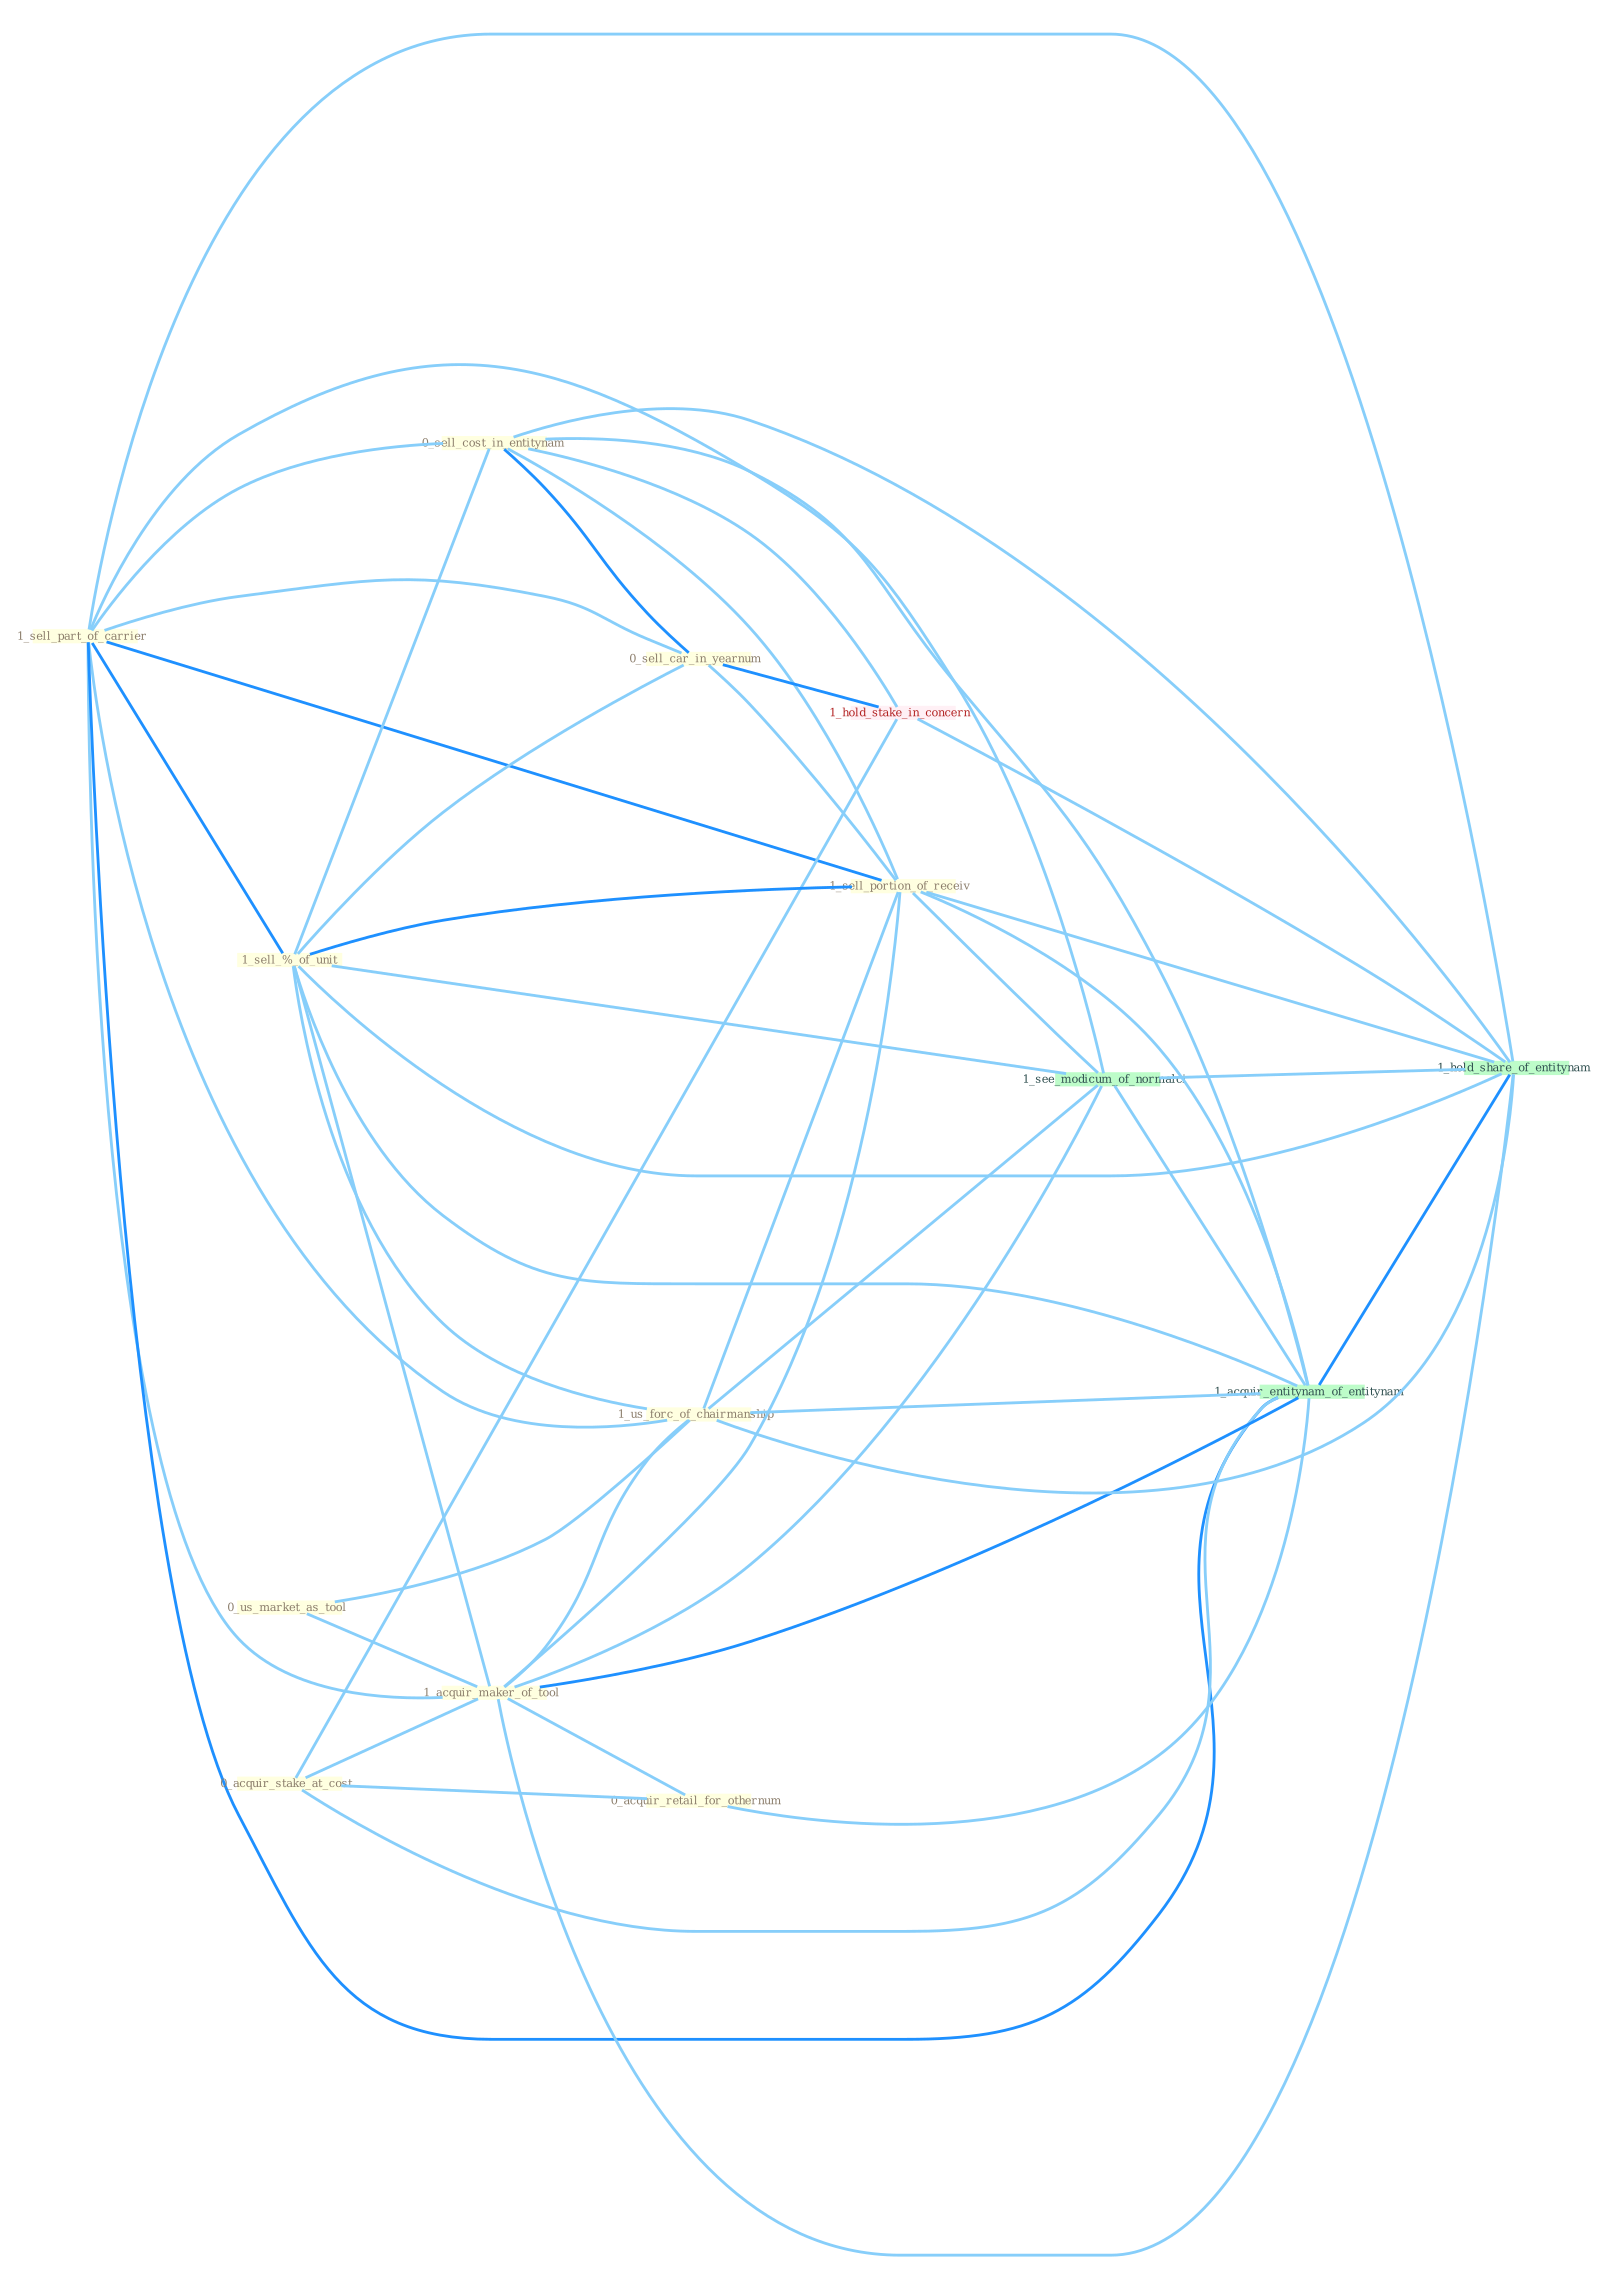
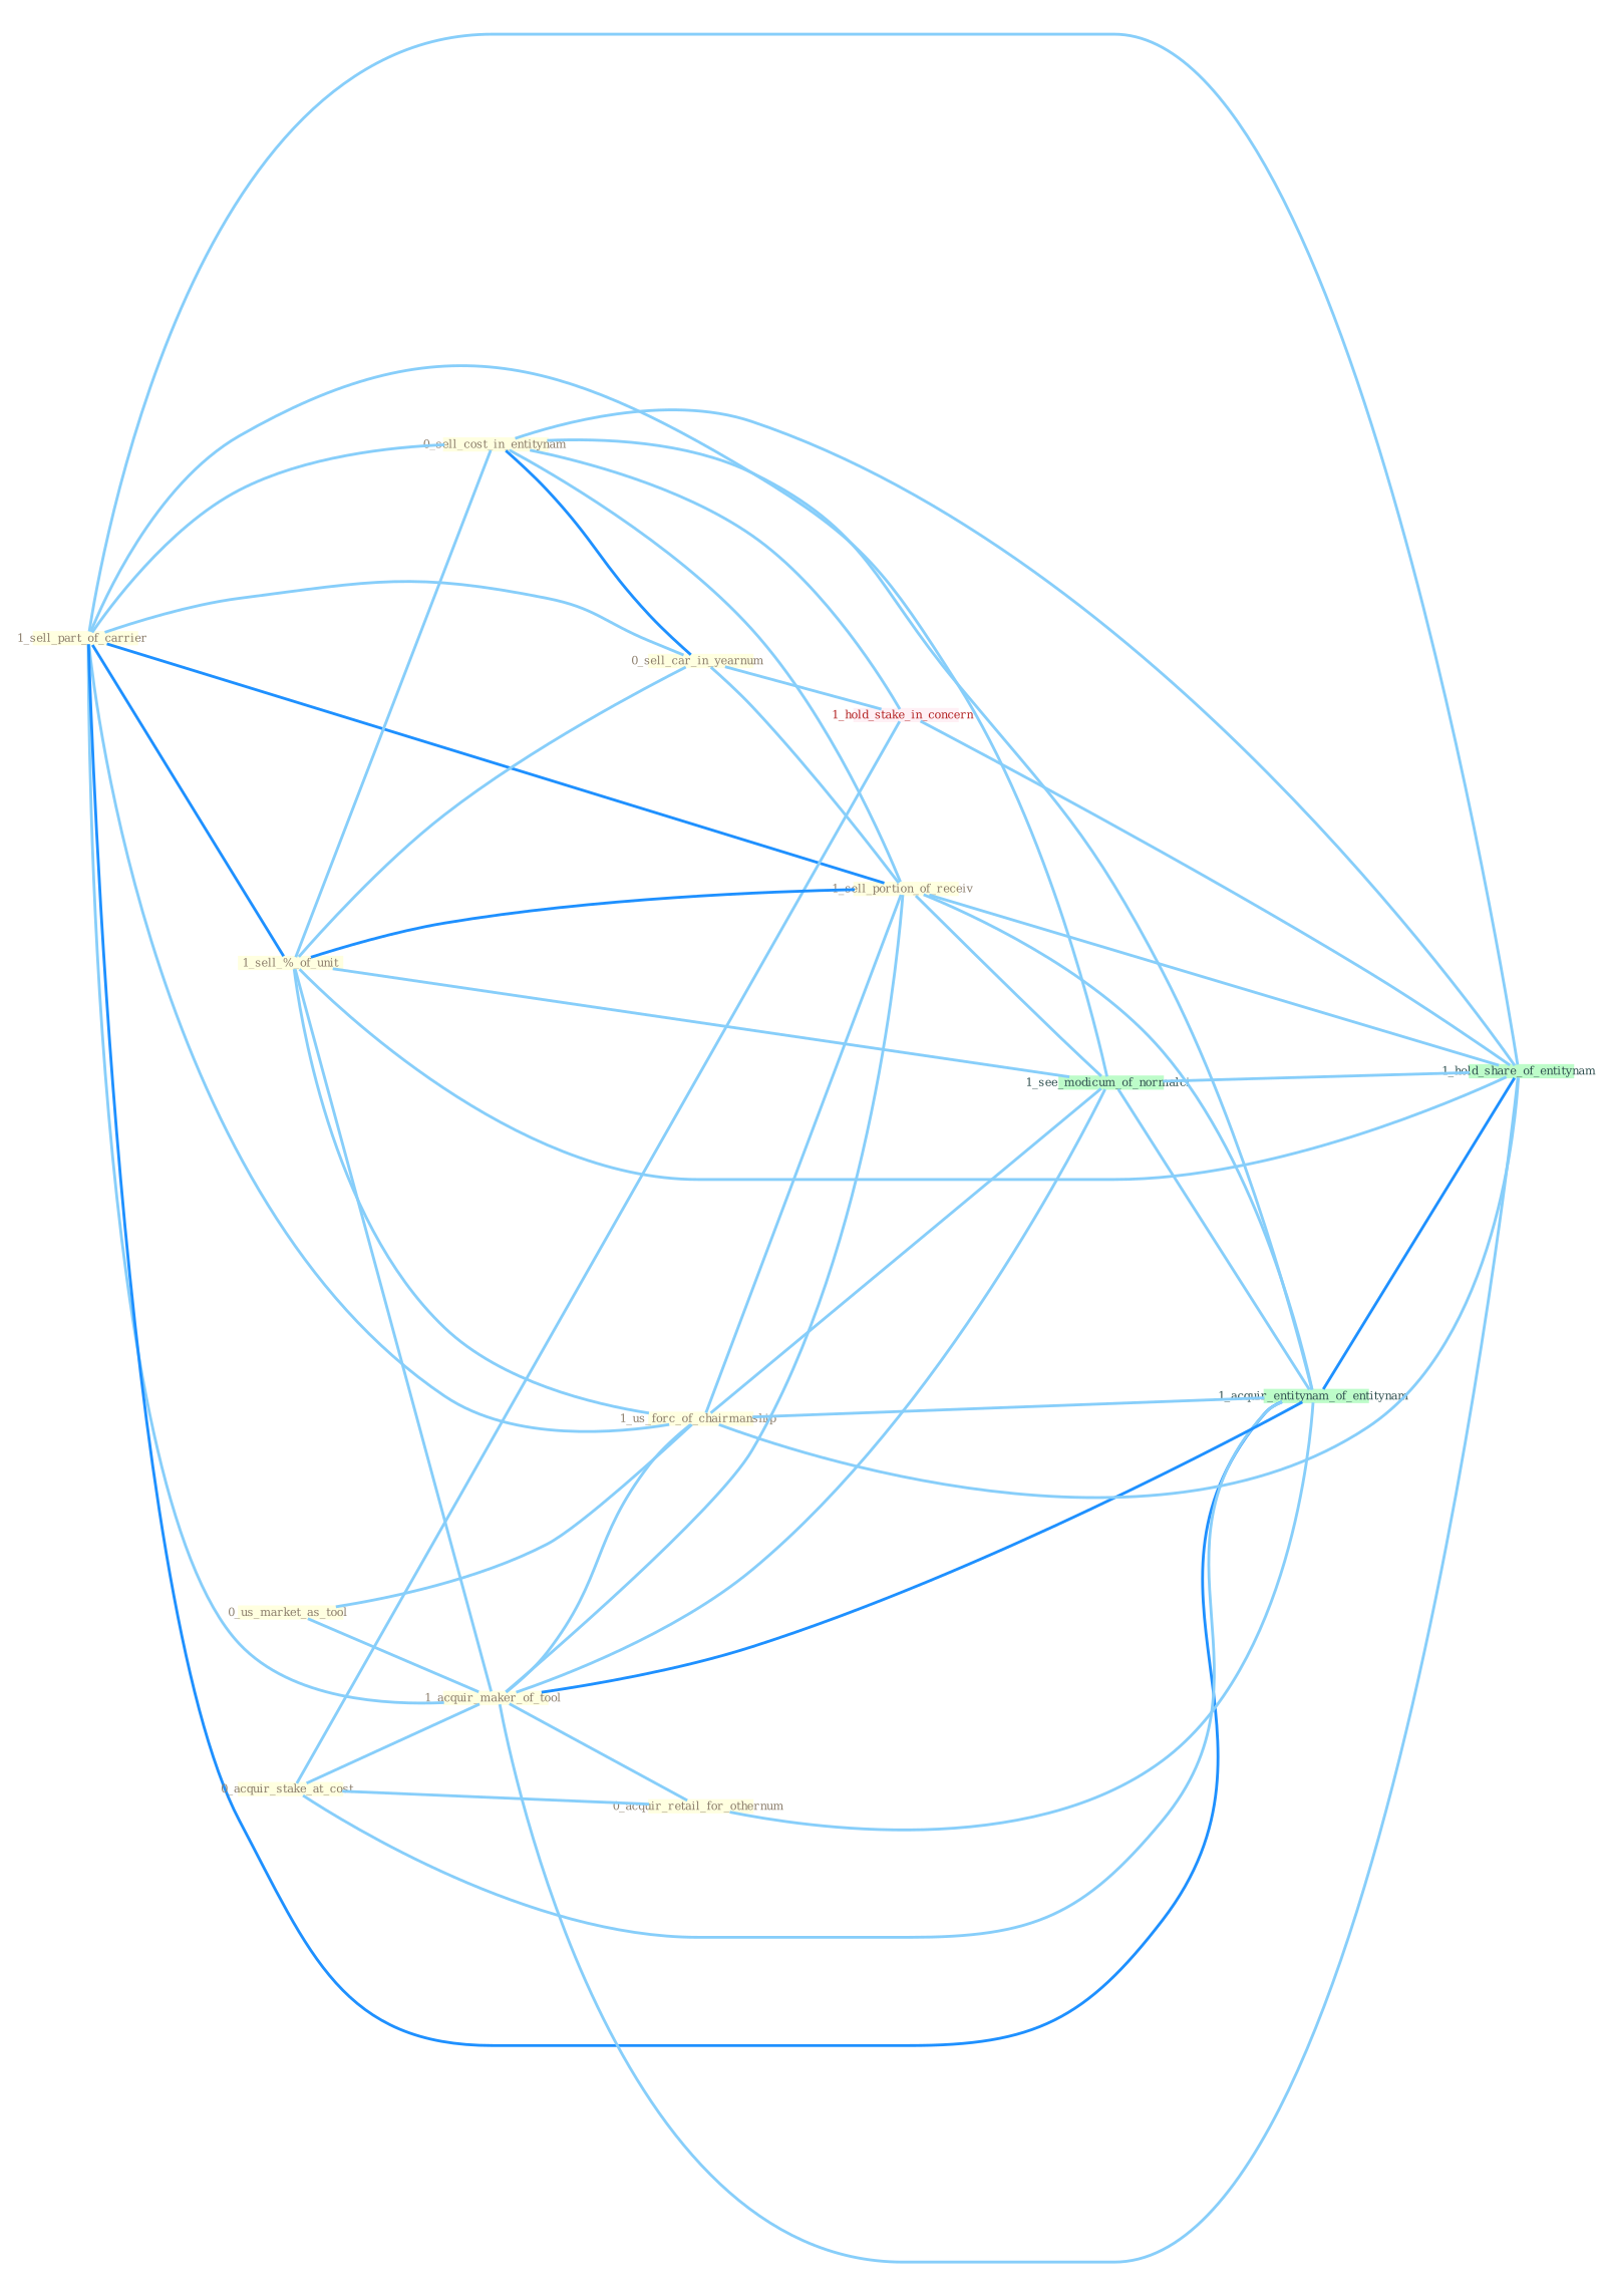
  graph {
    rankdir=LR
    node [color="#ffffe0" fixedsize=true fontcolor="#8b7d6b" fontsize=4 shape=polygon style=filled]
    edge [color="#87cefa" w=1]
    "1_sell_part_of_carrier " [height=.06 width=.5]
    "0_acquir_stake_at_cost " [height=.06 width=.5]
    n3 [height=.06 label="1_sell_%_of_unit" width=.5]
    "0_us_market_as_tool " [height=.06 width=.5]
    n5 [height=.06 label="0_sell_cost_in_entitynam" width=.5]
    "0_sell_car_in_yearnum " [height=.06 width=.5]
    "1_acquir_maker_of_tool " [height=.06 width=.5]
    "1_us_forc_of_chairmanship " [height=.06 width=.5]
    "1_sell_portion_of_receiv " [height=.06 width=.5]
    "0_acquir_retail_for_othernum " [height=.06 width=.5]
    "1_hold_stake_in_concern " [color="#fff0f5" fontcolor="#b22222" height=.06 width=.5]
    "1_see_modicum_of_normalci " [color="#BDFCC9" fontcolor="#2f4f4f" height=.06 width=.5]
    "1_acquir_entitynam_of_entitynam " [color="#BDFCC9" fontcolor="#2f4f4f" height=.06 width=.5]
    "1_hold_share_of_entitynam " [color="#BDFCC9" fontcolor="#2f4f4f" height=.06 width=.5]
    subgraph sub_1 {
      "1_sell_part_of_carrier "
      "0_acquir_stake_at_cost "
      n3
      "0_us_market_as_tool "
      n5
      "0_sell_car_in_yearnum "
      "1_acquir_maker_of_tool "
      "1_us_forc_of_chairmanship "
      "1_sell_portion_of_receiv "
      "0_acquir_retail_for_othernum "
    }
    subgraph sub_2 {
      "1_hold_stake_in_concern "
    }
    "1_sell_part_of_carrier " -- n3 [color="#1e90ff" w=2]
    "1_sell_part_of_carrier " -- n5
    "1_sell_part_of_carrier " -- "0_sell_car_in_yearnum "
    "1_sell_part_of_carrier " -- "1_acquir_maker_of_tool "
    "1_sell_part_of_carrier " -- "1_us_forc_of_chairmanship "
    "1_sell_part_of_carrier " -- "1_sell_portion_of_receiv " [color="#1e90ff" w=2]
    "1_sell_part_of_carrier " -- "1_see_modicum_of_normalci "
    "1_sell_part_of_carrier " -- "1_acquir_entitynam_of_entitynam " [color="#1e90ff"]
    "1_sell_part_of_carrier " -- "1_hold_share_of_entitynam "
    "0_acquir_stake_at_cost " -- "1_acquir_maker_of_tool "
    "0_acquir_stake_at_cost " -- "0_acquir_retail_for_othernum "
    "0_acquir_stake_at_cost " -- "1_hold_stake_in_concern "
    "0_acquir_stake_at_cost " -- "1_acquir_entitynam_of_entitynam "
    n3 -- n5
    n3 -- "0_sell_car_in_yearnum "
    n3 -- "1_acquir_maker_of_tool "
    n3 -- "1_us_forc_of_chairmanship "
    n3 -- "1_sell_portion_of_receiv " [color="#1e90ff" w=2]
    n3 -- "1_see_modicum_of_normalci "
-   n3 -- "1_acquir_entitynam_of_entitynam "
    n3 -- "1_hold_share_of_entitynam "
    "0_us_market_as_tool " -- "1_acquir_maker_of_tool "
    "0_us_market_as_tool " -- "1_us_forc_of_chairmanship "
    n5 -- "0_sell_car_in_yearnum " [color="#1e90ff" w=2]
    n5 -- "1_sell_portion_of_receiv "
    n5 -- "1_hold_stake_in_concern "
    n5 -- "1_acquir_entitynam_of_entitynam "
    n5 -- "1_hold_share_of_entitynam "
    "0_sell_car_in_yearnum " -- "1_sell_portion_of_receiv "
-   "0_sell_car_in_yearnum " -- "1_hold_stake_in_concern " [color="#1e90ff"]
+   "0_sell_car_in_yearnum " -- "1_hold_stake_in_concern "
    "1_acquir_maker_of_tool " -- "1_us_forc_of_chairmanship "
    "1_acquir_maker_of_tool " -- "1_sell_portion_of_receiv "
    "1_acquir_maker_of_tool " -- "0_acquir_retail_for_othernum "
    "1_acquir_maker_of_tool " -- "1_see_modicum_of_normalci "
    "1_acquir_maker_of_tool " -- "1_acquir_entitynam_of_entitynam " [color="#1e90ff" w=2]
    "1_acquir_maker_of_tool " -- "1_hold_share_of_entitynam "
    "1_us_forc_of_chairmanship " -- "1_sell_portion_of_receiv "
    "1_us_forc_of_chairmanship " -- "1_see_modicum_of_normalci "
    "1_us_forc_of_chairmanship " -- "1_acquir_entitynam_of_entitynam "
    "1_us_forc_of_chairmanship " -- "1_hold_share_of_entitynam "
    "1_sell_portion_of_receiv " -- "1_see_modicum_of_normalci "
    "1_sell_portion_of_receiv " -- "1_acquir_entitynam_of_entitynam "
    "1_sell_portion_of_receiv " -- "1_hold_share_of_entitynam "
    "0_acquir_retail_for_othernum " -- "1_acquir_entitynam_of_entitynam "
    "1_hold_stake_in_concern " -- "1_hold_share_of_entitynam "
    "1_see_modicum_of_normalci " -- "1_acquir_entitynam_of_entitynam "
    "1_see_modicum_of_normalci " -- "1_hold_share_of_entitynam "
    "1_acquir_entitynam_of_entitynam " -- "1_hold_share_of_entitynam " [color="#1e90ff" w=2]
  }
